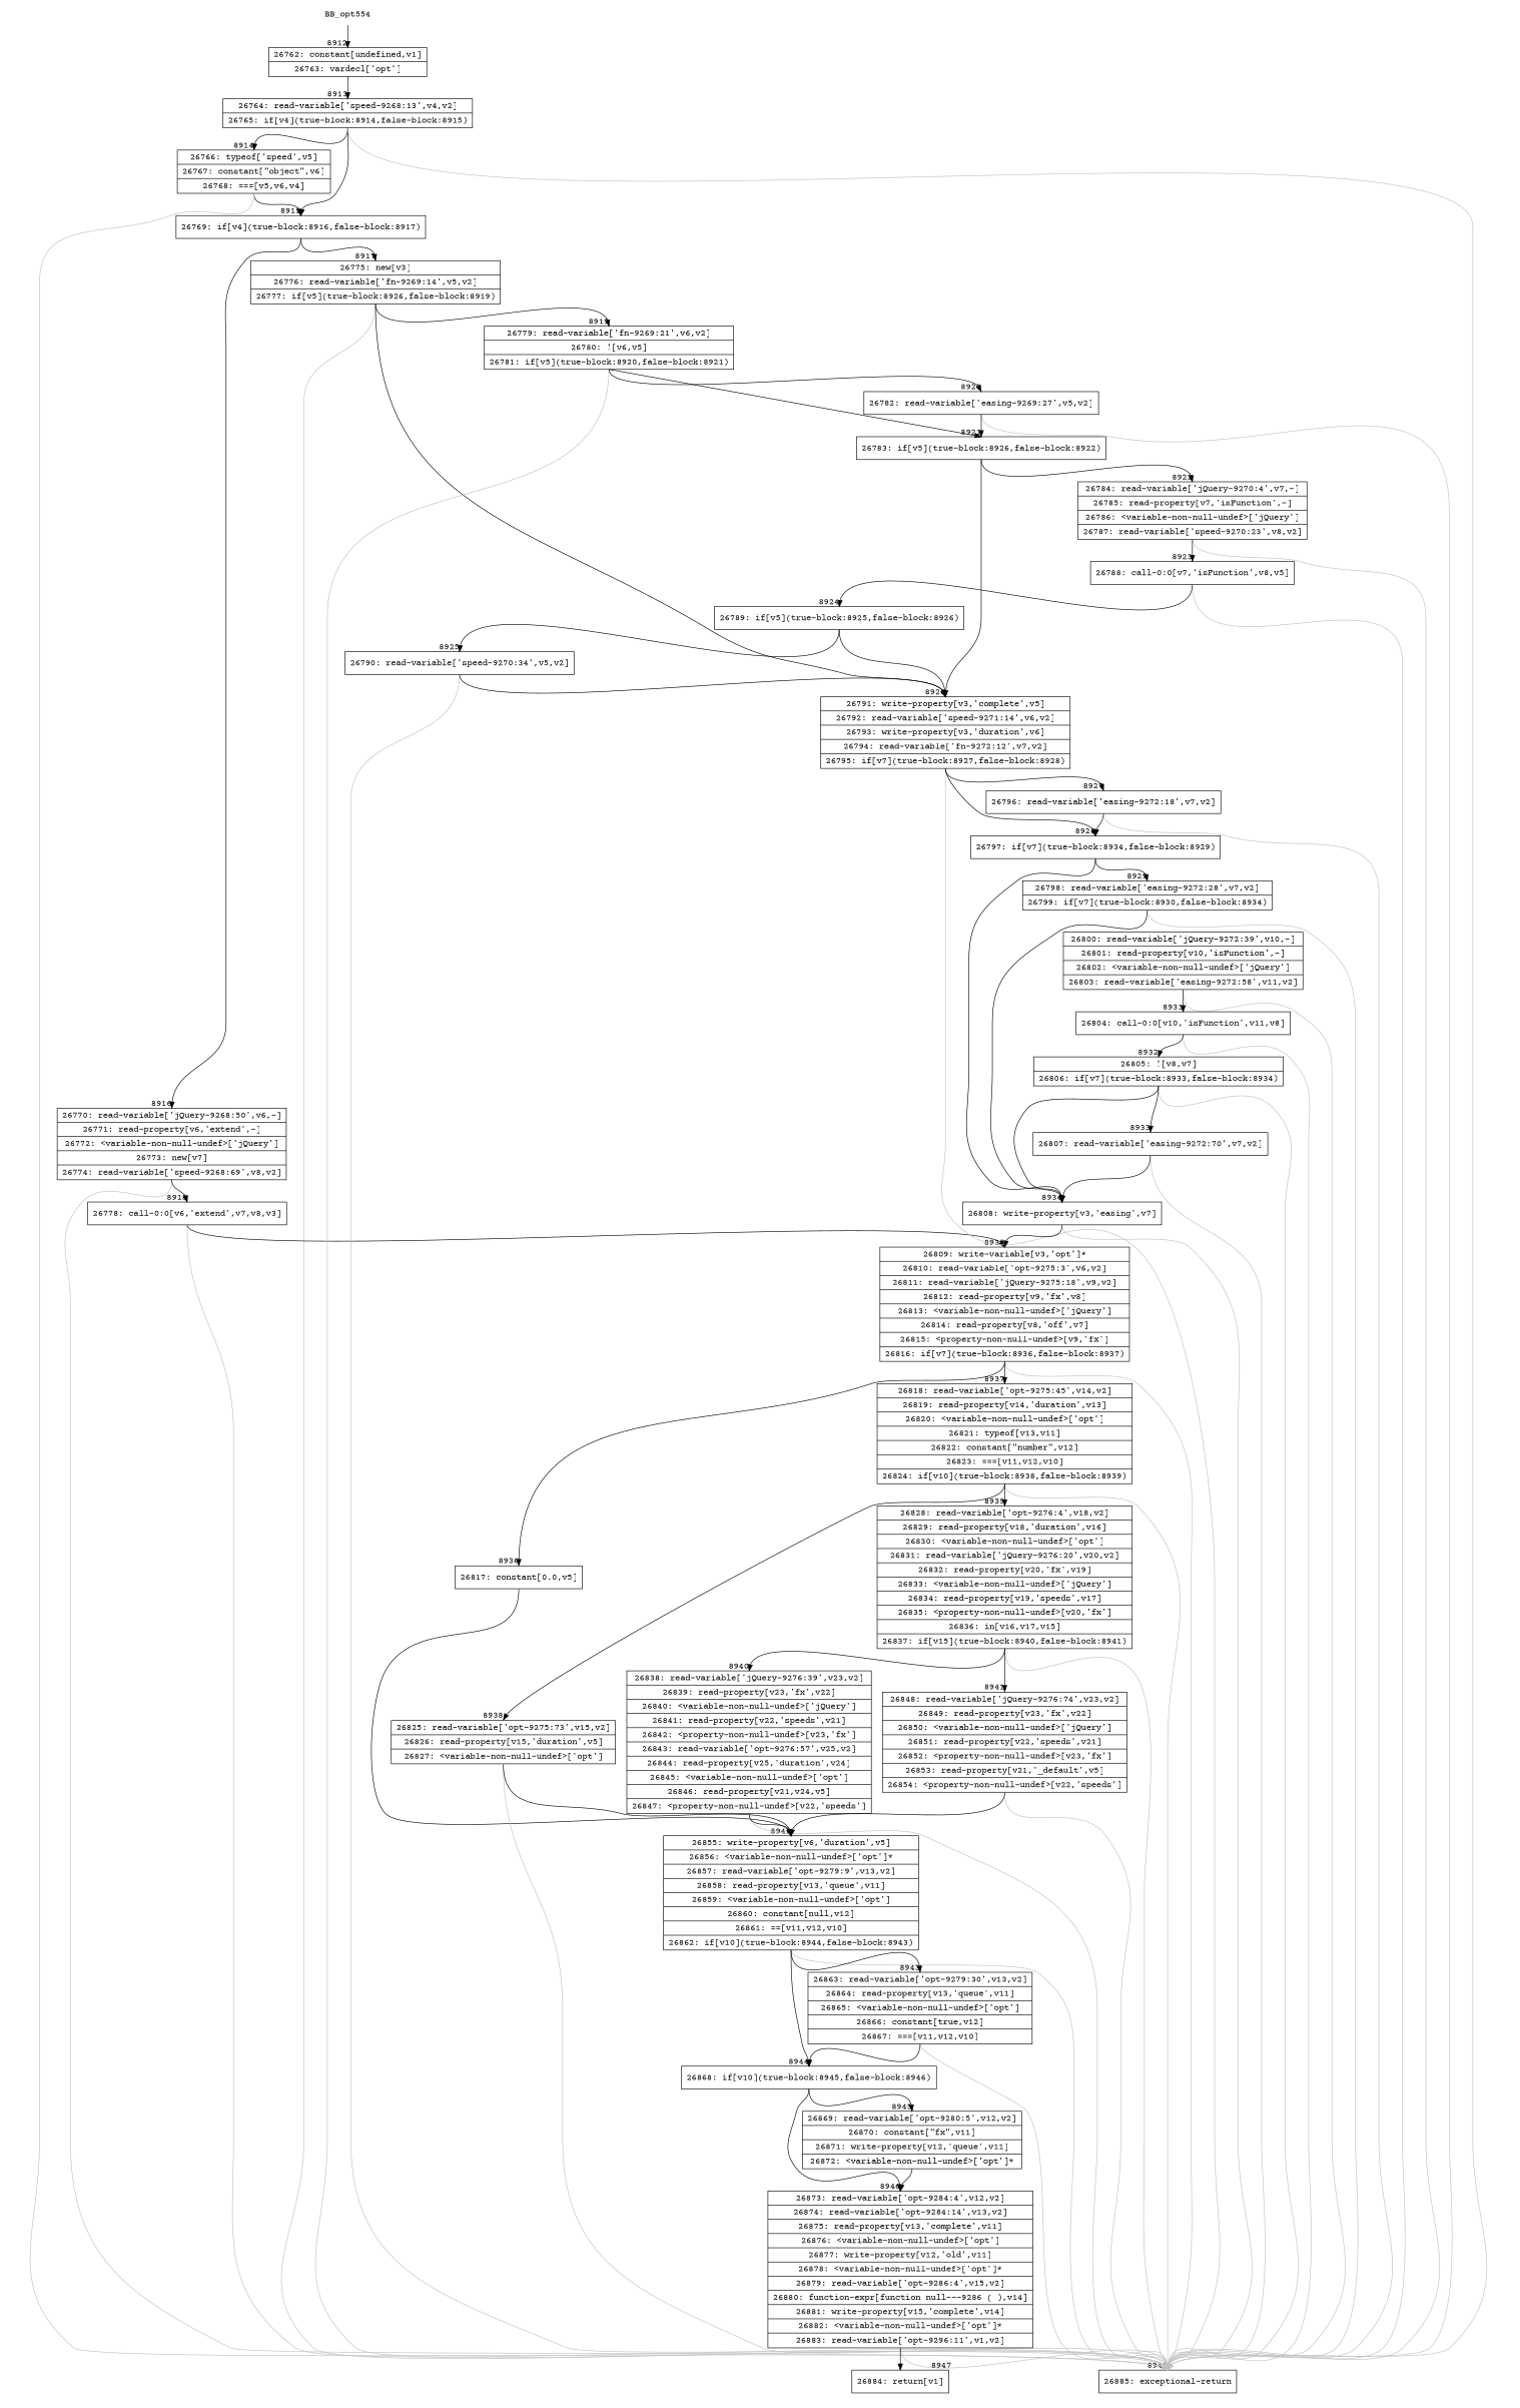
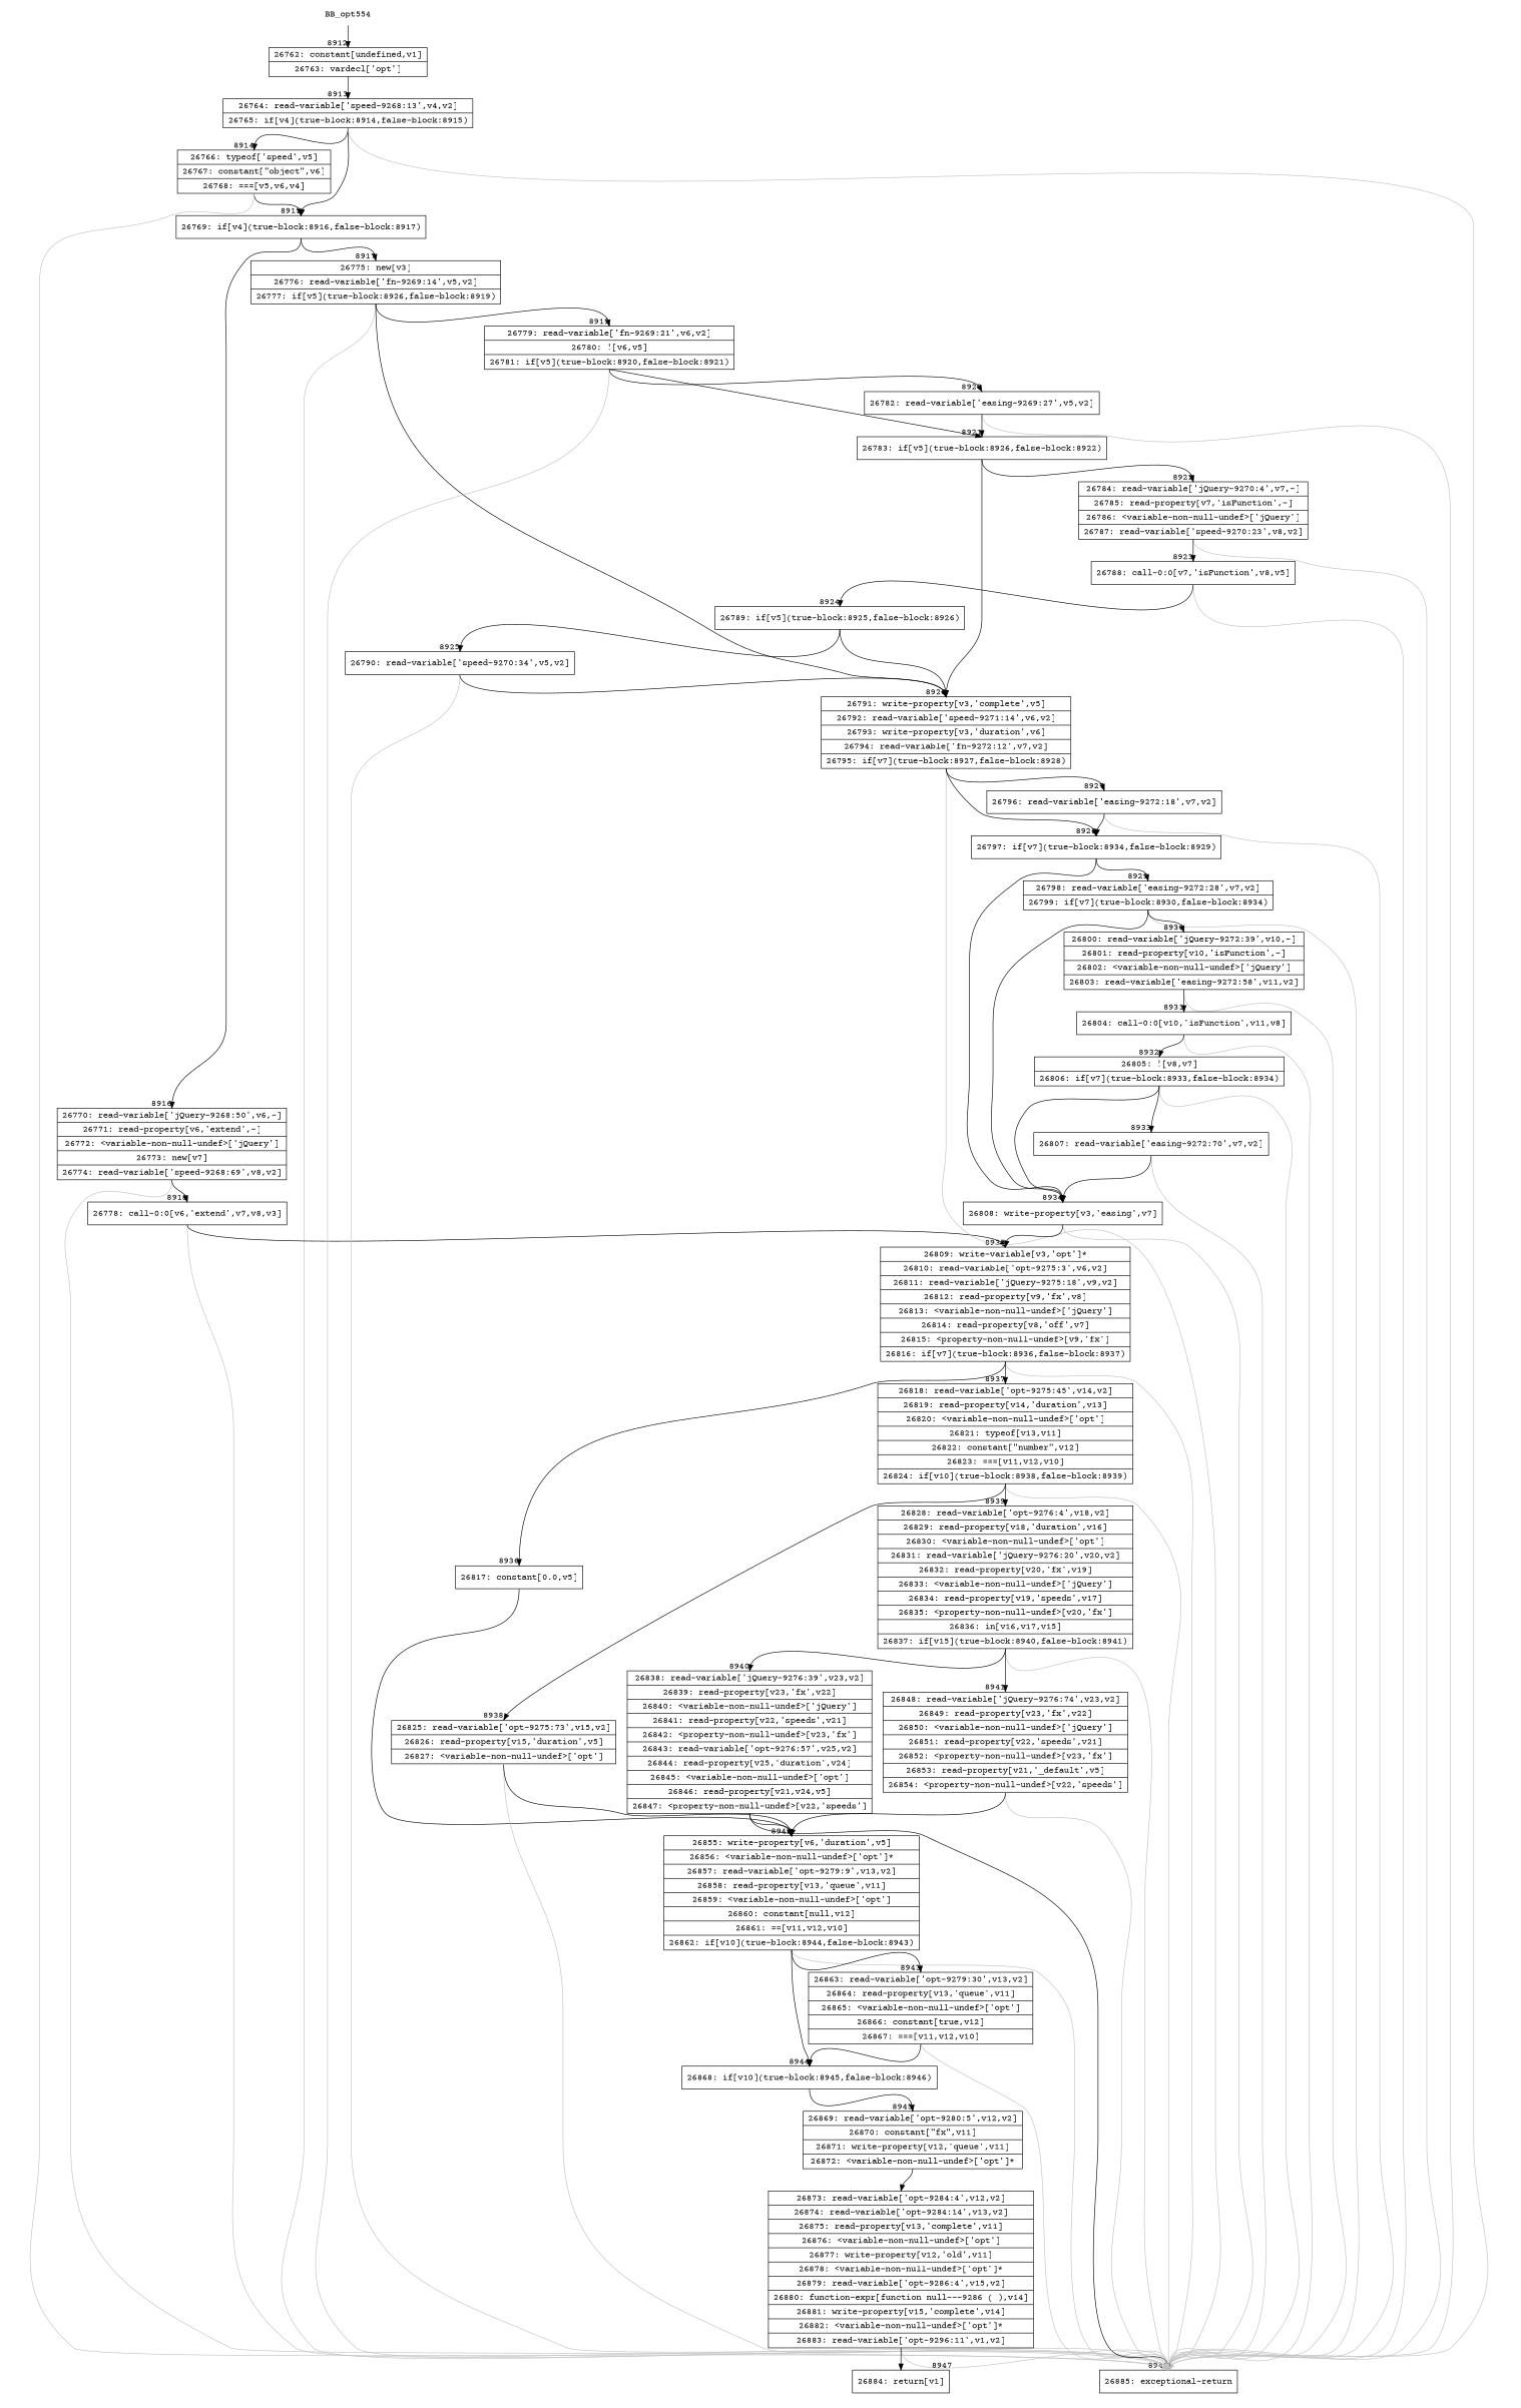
  digraph {
    fontname="Courier Prime"
    rankdir=TD
    node [fontname="Courier Prime" shape=record]
    edge [fontname="Courier Prime" headport=n tailport=s]
    n1 [label=BB_opt554 shape=none]
    n2 [label="{26762: constant[undefined,v1]|26763: vardecl['opt']}"]
    n3 [label="{26764: read-variable['speed-9268:13',v4,v2]|26765: if[v4](true-block:8914,false-block:8915)}"]
    n4 [label="{26769: if[v4](true-block:8916,false-block:8917)}"]
    n5 [label="{26766: typeof['speed',v5]|26767: constant[\"object\",v6]|26768: ===[v5,v6,v4]}"]
    n6 [label="{26885: exceptional-return}"]
    n7 [label="{26770: read-variable['jQuery-9268:50',v6,-]|26771: read-property[v6,'extend',-]|26772: \<variable-non-null-undef\>['jQuery']|26773: new[v7]|26774: read-variable['speed-9268:69',v8,v2]}"]
    n8 [label="{26775: new[v3]|26776: read-variable['fn-9269:14',v5,v2]|26777: if[v5](true-block:8926,false-block:8919)}"]
    n9 [label="{26778: call-0:0[v6,'extend',v7,v8,v3]}"]
    n10 [label="{26791: write-property[v3,'complete',v5]|26792: read-variable['speed-9271:14',v6,v2]|26793: write-property[v3,'duration',v6]|26794: read-variable['fn-9272:12',v7,v2]|26795: if[v7](true-block:8927,false-block:8928)}"]
    n11 [label="{26779: read-variable['fn-9269:21',v6,v2]|26780: ![v6,v5]|26781: if[v5](true-block:8920,false-block:8921)}"]
    n12 [label="{26809: write-variable[v3,'opt']*|26810: read-variable['opt-9275:3',v6,v2]|26811: read-variable['jQuery-9275:18',v9,v2]|26812: read-property[v9,'fx',v8]|26813: \<variable-non-null-undef\>['jQuery']|26814: read-property[v8,'off',v7]|26815: \<property-non-null-undef\>[v9,'fx']|26816: if[v7](true-block:8936,false-block:8937)}"]
    n13 [label="{26797: if[v7](true-block:8934,false-block:8929)}"]
    n14 [label="{26796: read-variable['easing-9272:18',v7,v2]}"]
    n15 [label="{26783: if[v5](true-block:8926,false-block:8922)}"]
    n16 [label="{26782: read-variable['easing-9269:27',v5,v2]}"]
    n17 [label="{26817: constant[0.0,v5]}"]
    n18 [label="{26818: read-variable['opt-9275:45',v14,v2]|26819: read-property[v14,'duration',v13]|26820: \<variable-non-null-undef\>['opt']|26821: typeof[v13,v11]|26822: constant[\"number\",v12]|26823: ===[v11,v12,v10]|26824: if[v10](true-block:8938,false-block:8939)}"]
    n19 [label="{26808: write-property[v3,'easing',v7]}"]
    n20 [label="{26798: read-variable['easing-9272:28',v7,v2]|26799: if[v7](true-block:8930,false-block:8934)}"]
    n21 [label="{26784: read-variable['jQuery-9270:4',v7,-]|26785: read-property[v7,'isFunction',-]|26786: \<variable-non-null-undef\>['jQuery']|26787: read-variable['speed-9270:23',v8,v2]}"]
    n22 [label="{26855: write-property[v6,'duration',v5]|26856: \<variable-non-null-undef\>['opt']*|26857: read-variable['opt-9279:9',v13,v2]|26858: read-property[v13,'queue',v11]|26859: \<variable-non-null-undef\>['opt']|26860: constant[null,v12]|26861: ==[v11,v12,v10]|26862: if[v10](true-block:8944,false-block:8943)}"]
    n23 [label="{26825: read-variable['opt-9275:73',v15,v2]|26826: read-property[v15,'duration',v5]|26827: \<variable-non-null-undef\>['opt']}"]
    n24 [label="{26828: read-variable['opt-9276:4',v18,v2]|26829: read-property[v18,'duration',v16]|26830: \<variable-non-null-undef\>['opt']|26831: read-variable['jQuery-9276:20',v20,v2]|26832: read-property[v20,'fx',v19]|26833: \<variable-non-null-undef\>['jQuery']|26834: read-property[v19,'speeds',v17]|26835: \<property-non-null-undef\>[v20,'fx']|26836: in[v16,v17,v15]|26837: if[v15](true-block:8940,false-block:8941)}"]
    n25 [label="{26788: call-0:0[v7,'isFunction',v8,v5]}"]
    n26 [label="{26789: if[v5](true-block:8925,false-block:8926)}"]
    n27 [label="{26790: read-variable['speed-9270:34',v5,v2]}"]
    n28 [label="{26800: read-variable['jQuery-9272:39',v10,-]|26801: read-property[v10,'isFunction',-]|26802: \<variable-non-null-undef\>['jQuery']|26803: read-variable['easing-9272:58',v11,v2]}"]
    n29 [label="{26804: call-0:0[v10,'isFunction',v11,v8]}"]
    n30 [label="{26805: ![v8,v7]|26806: if[v7](true-block:8933,false-block:8934)}"]
    n31 [label="{26807: read-variable['easing-9272:70',v7,v2]}"]
    n32 [label="{26868: if[v10](true-block:8945,false-block:8946)}"]
    n33 [label="{26863: read-variable['opt-9279:30',v13,v2]|26864: read-property[v13,'queue',v11]|26865: \<variable-non-null-undef\>['opt']|26866: constant[true,v12]|26867: ===[v11,v12,v10]}"]
    n34 [label="{26838: read-variable['jQuery-9276:39',v23,v2]|26839: read-property[v23,'fx',v22]|26840: \<variable-non-null-undef\>['jQuery']|26841: read-property[v22,'speeds',v21]|26842: \<property-non-null-undef\>[v23,'fx']|26843: read-variable['opt-9276:57',v25,v2]|26844: read-property[v25,'duration',v24]|26845: \<variable-non-null-undef\>['opt']|26846: read-property[v21,v24,v5]|26847: \<property-non-null-undef\>[v22,'speeds']}"]
    n35 [label="{26848: read-variable['jQuery-9276:74',v23,v2]|26849: read-property[v23,'fx',v22]|26850: \<variable-non-null-undef\>['jQuery']|26851: read-property[v22,'speeds',v21]|26852: \<property-non-null-undef\>[v23,'fx']|26853: read-property[v21,'_default',v5]|26854: \<property-non-null-undef\>[v22,'speeds']}"]
    n36 [label="{26869: read-variable['opt-9280:5',v12,v2]|26870: constant[\"fx\",v11]|26871: write-property[v12,'queue',v11]|26872: \<variable-non-null-undef\>['opt']*}"]
    n37 [label="{26873: read-variable['opt-9284:4',v12,v2]|26874: read-variable['opt-9284:14',v13,v2]|26875: read-property[v13,'complete',v11]|26876: \<variable-non-null-undef\>['opt']|26877: write-property[v12,'old',v11]|26878: \<variable-non-null-undef\>['opt']*|26879: read-variable['opt-9286:4',v15,v2]|26880: function-expr[function null---9286 ( ),v14]|26881: write-property[v15,'complete',v14]|26882: \<variable-non-null-undef\>['opt']*|26883: read-variable['opt-9296:11',v1,v2]}"]
    n38 [label="{26884: return[v1]}"]
    n1 -> n2 [headlabel="    8912"]
    n2 -> n3 [headlabel="      8913"]
    n3 -> n4 [headlabel="      8915"]
    n3 -> n5 [headlabel="      8914"]
    n3 -> n6 [color=gray headlabel="      8948"]
    n4 -> n7 [headlabel="      8916"]
    n4 -> n8 [headlabel="      8917"]
    n5 -> n4
    n5 -> n6 [color=gray]
    n7 -> n6 [color=gray]
    n7 -> n9 [headlabel="      8918"]
    n8 -> n6 [color=gray]
    n8 -> n10 [headlabel="      8926"]
    n8 -> n11 [headlabel="      8919"]
    n9 -> n6 [color=gray]
    n9 -> n12 [headlabel="      8935"]
    n10 -> n6 [color=gray]
    n10 -> n13 [headlabel="      8928"]
    n10 -> n14 [headlabel="      8927"]
    n11 -> n6 [color=gray]
    n11 -> n15 [headlabel="      8921"]
    n11 -> n16 [headlabel="      8920"]
    n12 -> n6 [color=gray]
    n12 -> n17 [headlabel="      8936"]
    n12 -> n18 [headlabel="      8937"]
    n13 -> n19 [headlabel="      8934"]
    n13 -> n20 [headlabel="      8929"]
    n14 -> n6 [color=gray]
    n14 -> n13
    n15 -> n10
    n15 -> n21 [headlabel="      8922"]
    n16 -> n6 [color=gray]
    n16 -> n15
    n17 -> n22 [headlabel="      8942"]
    n18 -> n6 [color=gray]
    n18 -> n23 [headlabel="      8938"]
    n18 -> n24 [headlabel="      8939"]
    n19 -> n6 [color=gray]
    n19 -> n12
    n20 -> n6 [color=gray]
    n20 -> n19
+   n20 -> n28 [headlabel="      8930"]
    n21 -> n6 [color=gray]
    n21 -> n25 [headlabel="      8923"]
    n22 -> n6 [color=gray]
    n22 -> n32 [headlabel="      8944"]
    n22 -> n33 [headlabel="      8943"]
    n23 -> n6 [color=gray]
    n23 -> n22
    n24 -> n6 [color=gray]
    n24 -> n34 [headlabel="      8940"]
    n24 -> n35 [headlabel="      8941"]
    n25 -> n6 [color=gray]
    n25 -> n26 [headlabel="      8924"]
    n26 -> n10
    n26 -> n27 [headlabel="      8925"]
    n27 -> n6 [color=gray]
    n27 -> n10
    n28 -> n6 [color=gray]
    n28 -> n29 [headlabel="      8931"]
    n29 -> n6 [color=gray]
    n29 -> n30 [headlabel="      8932"]
    n30 -> n6 [color=gray]
    n30 -> n19
    n30 -> n31 [headlabel="      8933"]
    n31 -> n6 [color=gray]
    n31 -> n19
    n32 -> n36 [headlabel="      8945"]
-   n32 -> n37 [headlabel="      8946"]
    n33 -> n6 [color=gray]
    n33 -> n32
-   n34 -> n6 [color=gray]
+   n34 -> n6 [color=black]
    n34 -> n22
    n35 -> n6 [color=gray]
    n35 -> n22
    n36 -> n37
    n37 -> n6 [color=gray]
    n37 -> n38 [headlabel="      8947"]
  }
